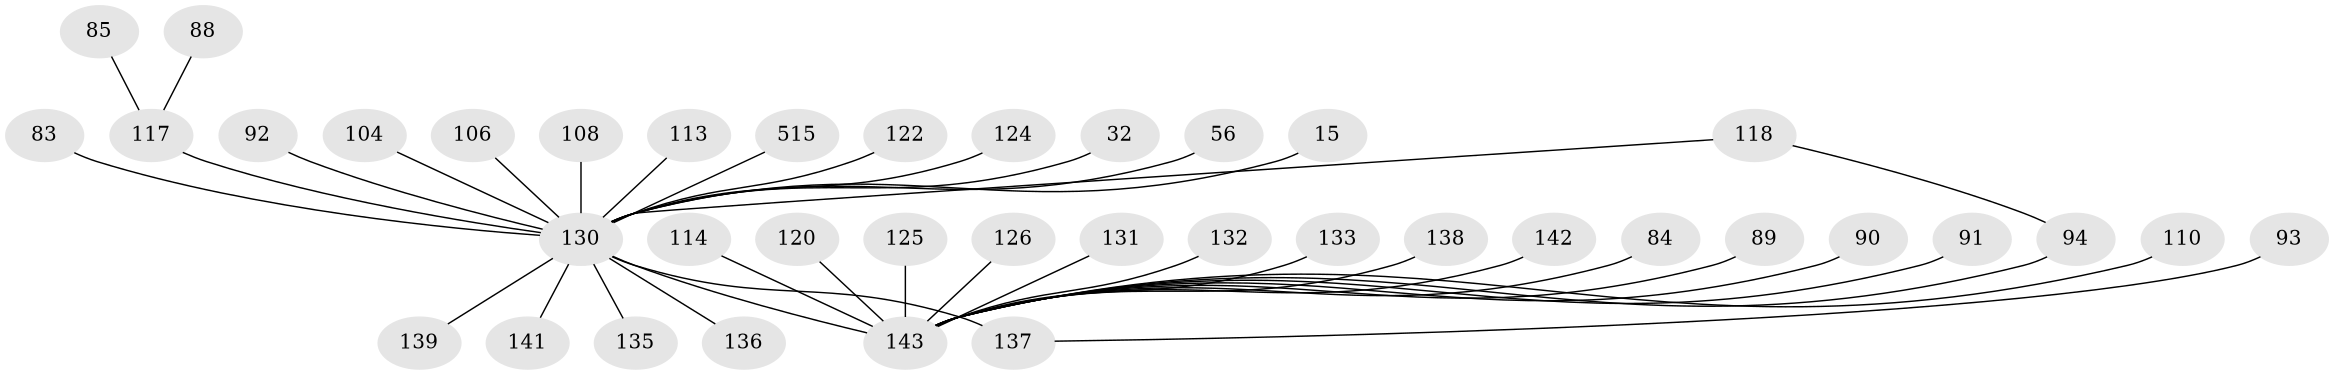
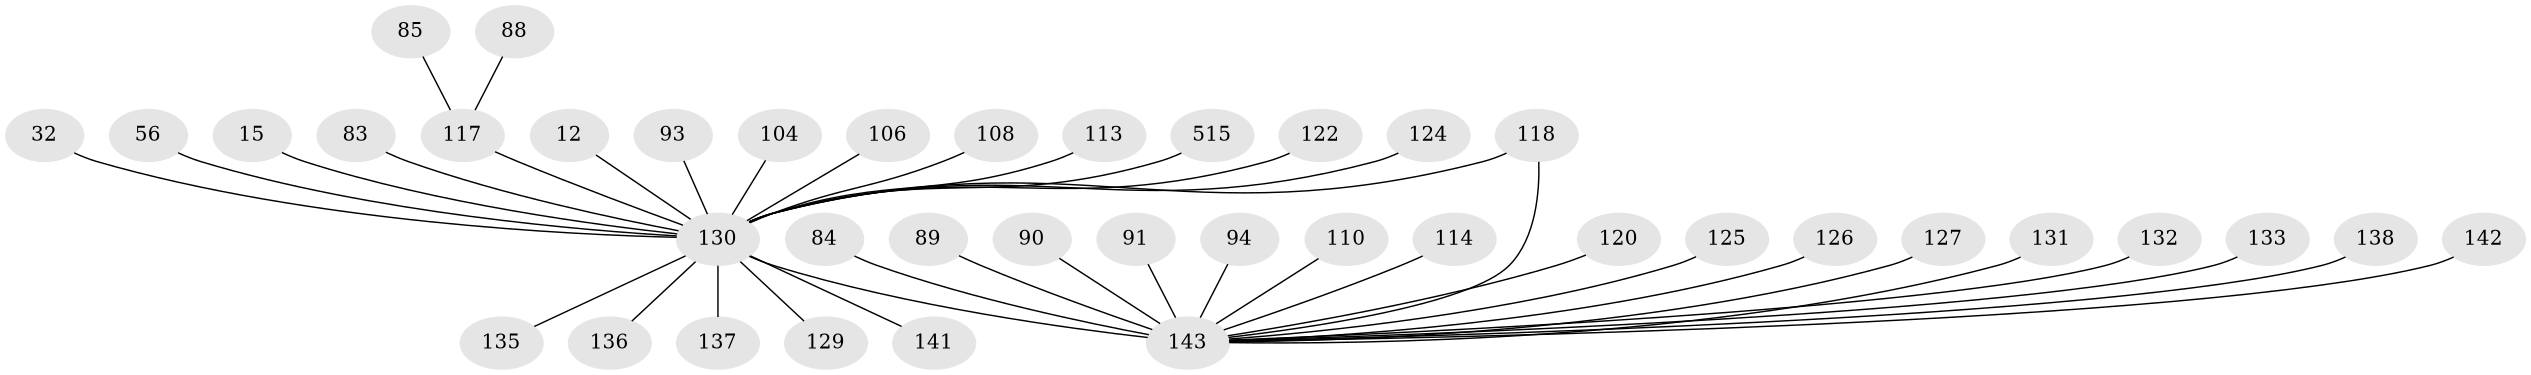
  graph {
    fontname="DejaVu Serif"
    node [color=gray90 fontname="DejaVu Serif" style=filled]
    edge [fontname="DejaVu Serif"]
    130 [super="+101+2+25"]
    143 [super="+96+35+62+66+55+102+116+19+33+69+70+123+78+80+87"]
    135 [super="+134"]
    136
    137 [super="+119+129"]
-   139 [super="+57"]
+   139 [super="+57" label=129]
    141 [super="+81"]
    32
    56
    n10 [label=15 super="+50"]
    83
    84 [super="+45"]
    117 [super="+76+49+47+67"]
    85
    88
    89 [super="+21"]
    90 [super="+86"]
    91 [super="+59+68"]
-   92 [super="+40"]
+   92 [super="+40" label=12]
    93 [super="+42"]
    94
    104
    106 [super="+71"]
    108 [super="+105"]
    110
    113
    114
    n28 [label=515]
    118 [super="+99"]
    120 [super="+17"]
    122 [super="+112"]
    124
    125
    126
+   127 [super="+121"]
    131
    132
    133
    138 [super="+31"]
    142 [super="+140"]
    130 -- 143 [weight=9]
    130 -- 135
    130 -- 136
    130 -- 137 [weight=3]
    130 -- 139
    130 -- 141
    32 -- 130
    56 -- 130
    n10 -- 130
    83 -- 130
    84 -- 143 [weight=2]
    117 -- 130 [weight=3]
    85 -- 117
    88 -- 117
    89 -- 143
    90 -- 143
    91 -- 143
    92 -- 130
-   93 -- 137
+   93 -- 130
    94 -- 143
    104 -- 130
    106 -- 130
    108 -- 130
    110 -- 143
    113 -- 130
    114 -- 143
    n28 -- 130
    118 -- 130 [weight=2]
-   118 -- 94 [weight=2]
+   118 -- 143 [weight=2]
    120 -- 143
    122 -- 130
    124 -- 130
    125 -- 143
    126 -- 143
+   127 -- 143
    131 -- 143
    132 -- 143
    133 -- 143
    138 -- 143
    142 -- 143
  }
